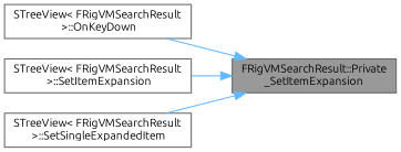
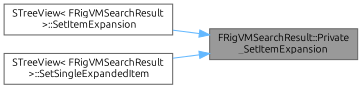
  digraph {
    fontname=Ubuntu
    rankdir=RL
    node [color=grey40 fillcolor=white fontname=Ubuntu fontsize=10 shape=box style=filled]
    edge [color=steelblue1 dir=back fontname=Ubuntu fontsize=10 labelfontname=Helvetica labelfontsize=10 style=solid]
    n1 [color=gray40 fillcolor=grey60 fontcolor=black height=0.2 label="FRigVMSearchResult::Private\l_SetItemExpansion" width=0.4]
-   n2 [height=0.2 label="STreeView\< FRigVMSearchResult\l \>::OnKeyDown" width=0.4]
    n3 [height=0.2 label="STreeView\< FRigVMSearchResult\l \>::SetItemExpansion" width=0.4]
    n4 [height=0.2 label="STreeView\< FRigVMSearchResult\l \>::SetSingleExpandedItem" width=0.4]
-   n1 -> n2
    n1 -> n3
    n1 -> n4
  }
